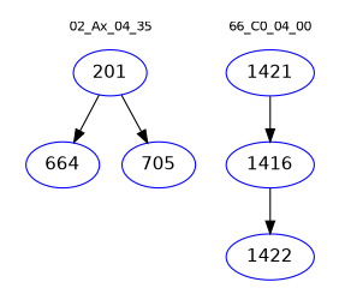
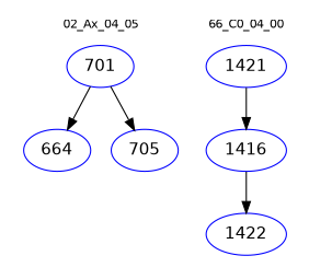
  digraph {
    fontname="DejaVu Sans"
    node [color=blue fontname="DejaVu Sans"]
    edge [color=black fontname="DejaVu Sans"]
-   n1 [label=201]
+   n1 [label=701]
    n2 [label=664]
    n3 [label=705]
    n4 [label=1416]
    n5 [label=1422]
    n6 [label=1421]
    subgraph cluster_1 {
      color=white
      fontsize=10
-     label="02_Ax_04_35"
+     label="02_Ax_04_05"
      n1
      n2
      n3
    }
    subgraph cluster_2 {
      color=white
      fontsize=10
      label="66_C0_04_00"
      n4
      n5
      n6
    }
    n1 -> n2
    n1 -> n3
    n4 -> n5
    n6 -> n4
  }
